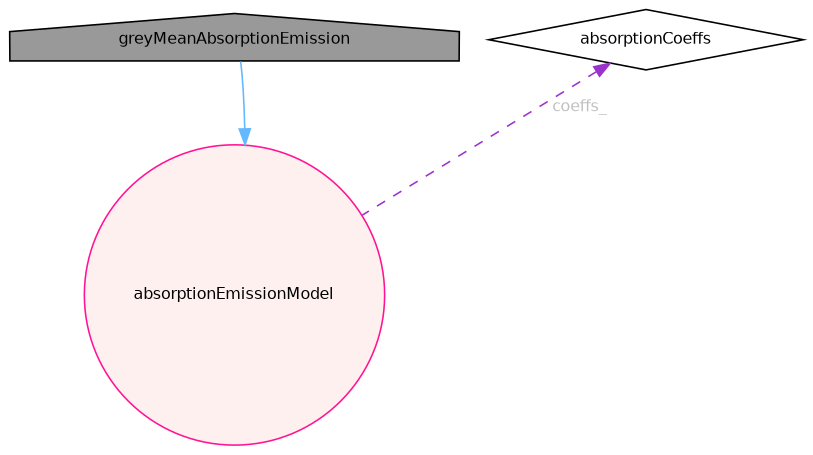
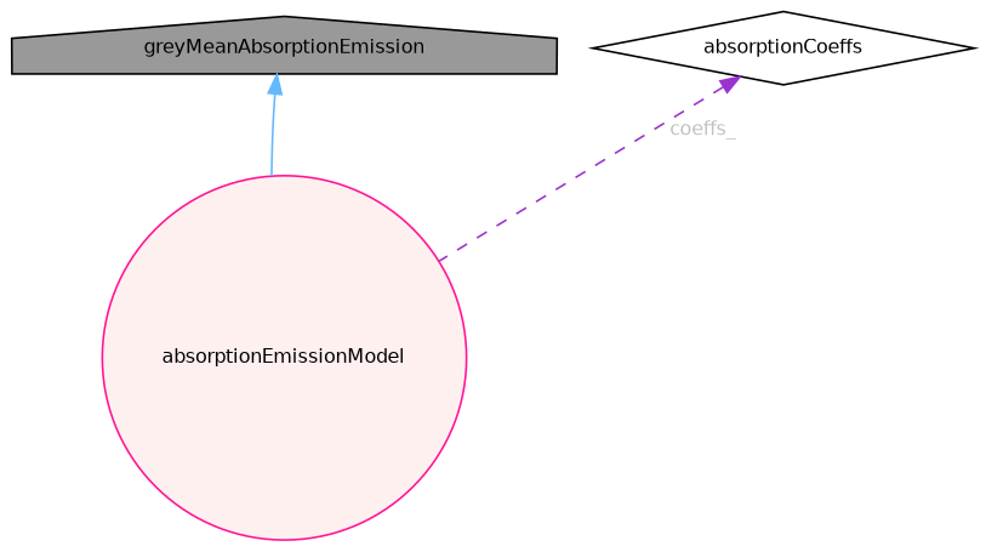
  digraph {
    node [color=black fontname=Helvetica fontsize=10 style=filled]
    edge [dir=back fontname=Helvetica fontsize=10 labelfontname=Helvetica labelfontsize=10]
    n1 [fillcolor=grey60 fontcolor=black height=0.2 label=greyMeanAbsorptionEmission shape=house width=0.4]
    n2 [color=deeppink fillcolor="#FFF0F0" height=0.2 label=absorptionEmissionModel shape=circle width=0.4]
    n3 [fillcolor=white height=0.2 label=absorptionCoeffs shape=diamond width=0.4]
-   n2 -> n1 [color=steelblue1 style=solid]
+   n1 -> n2 [color=steelblue1 style=solid]
    n3 -> n2 [color=darkorchid3 fontcolor=grey label=" coeffs_" style=dashed]
  }
